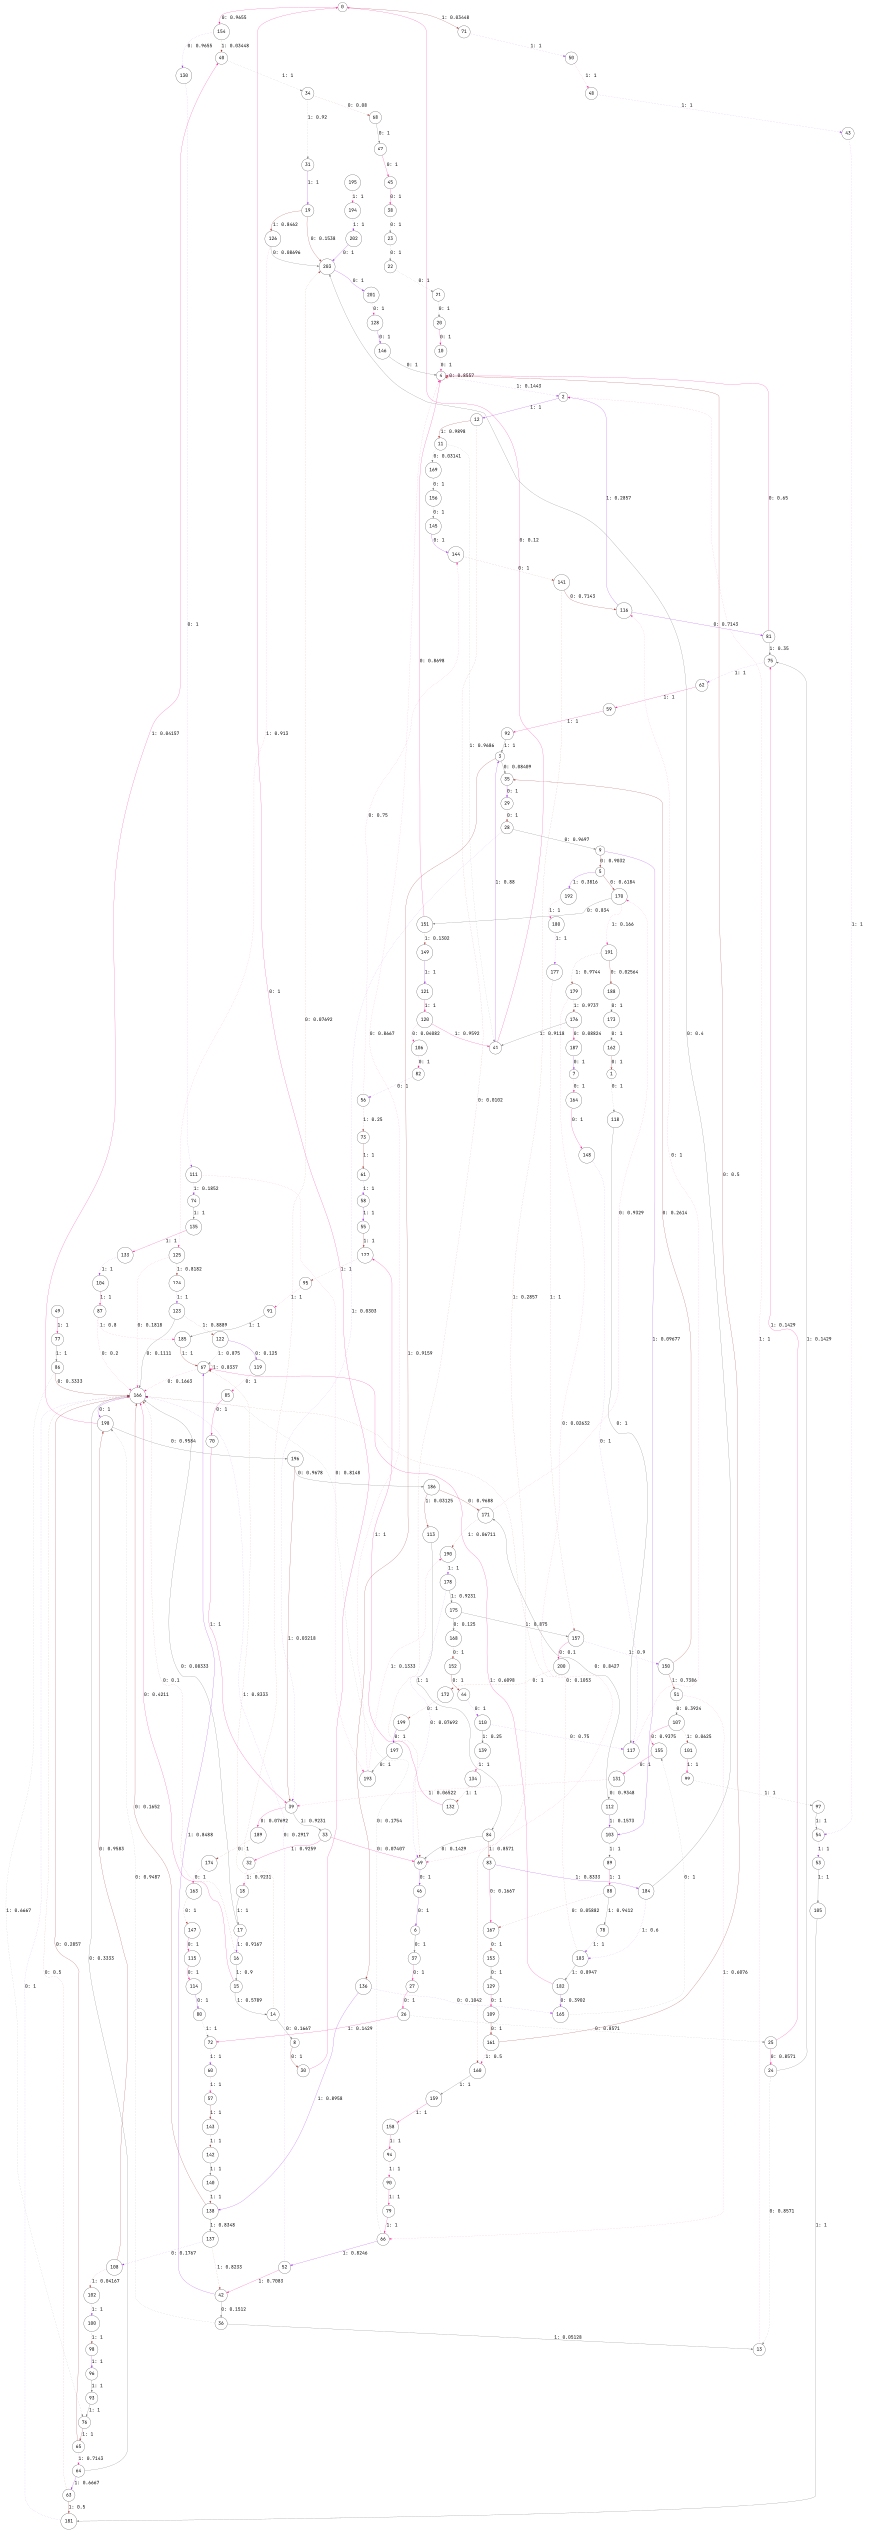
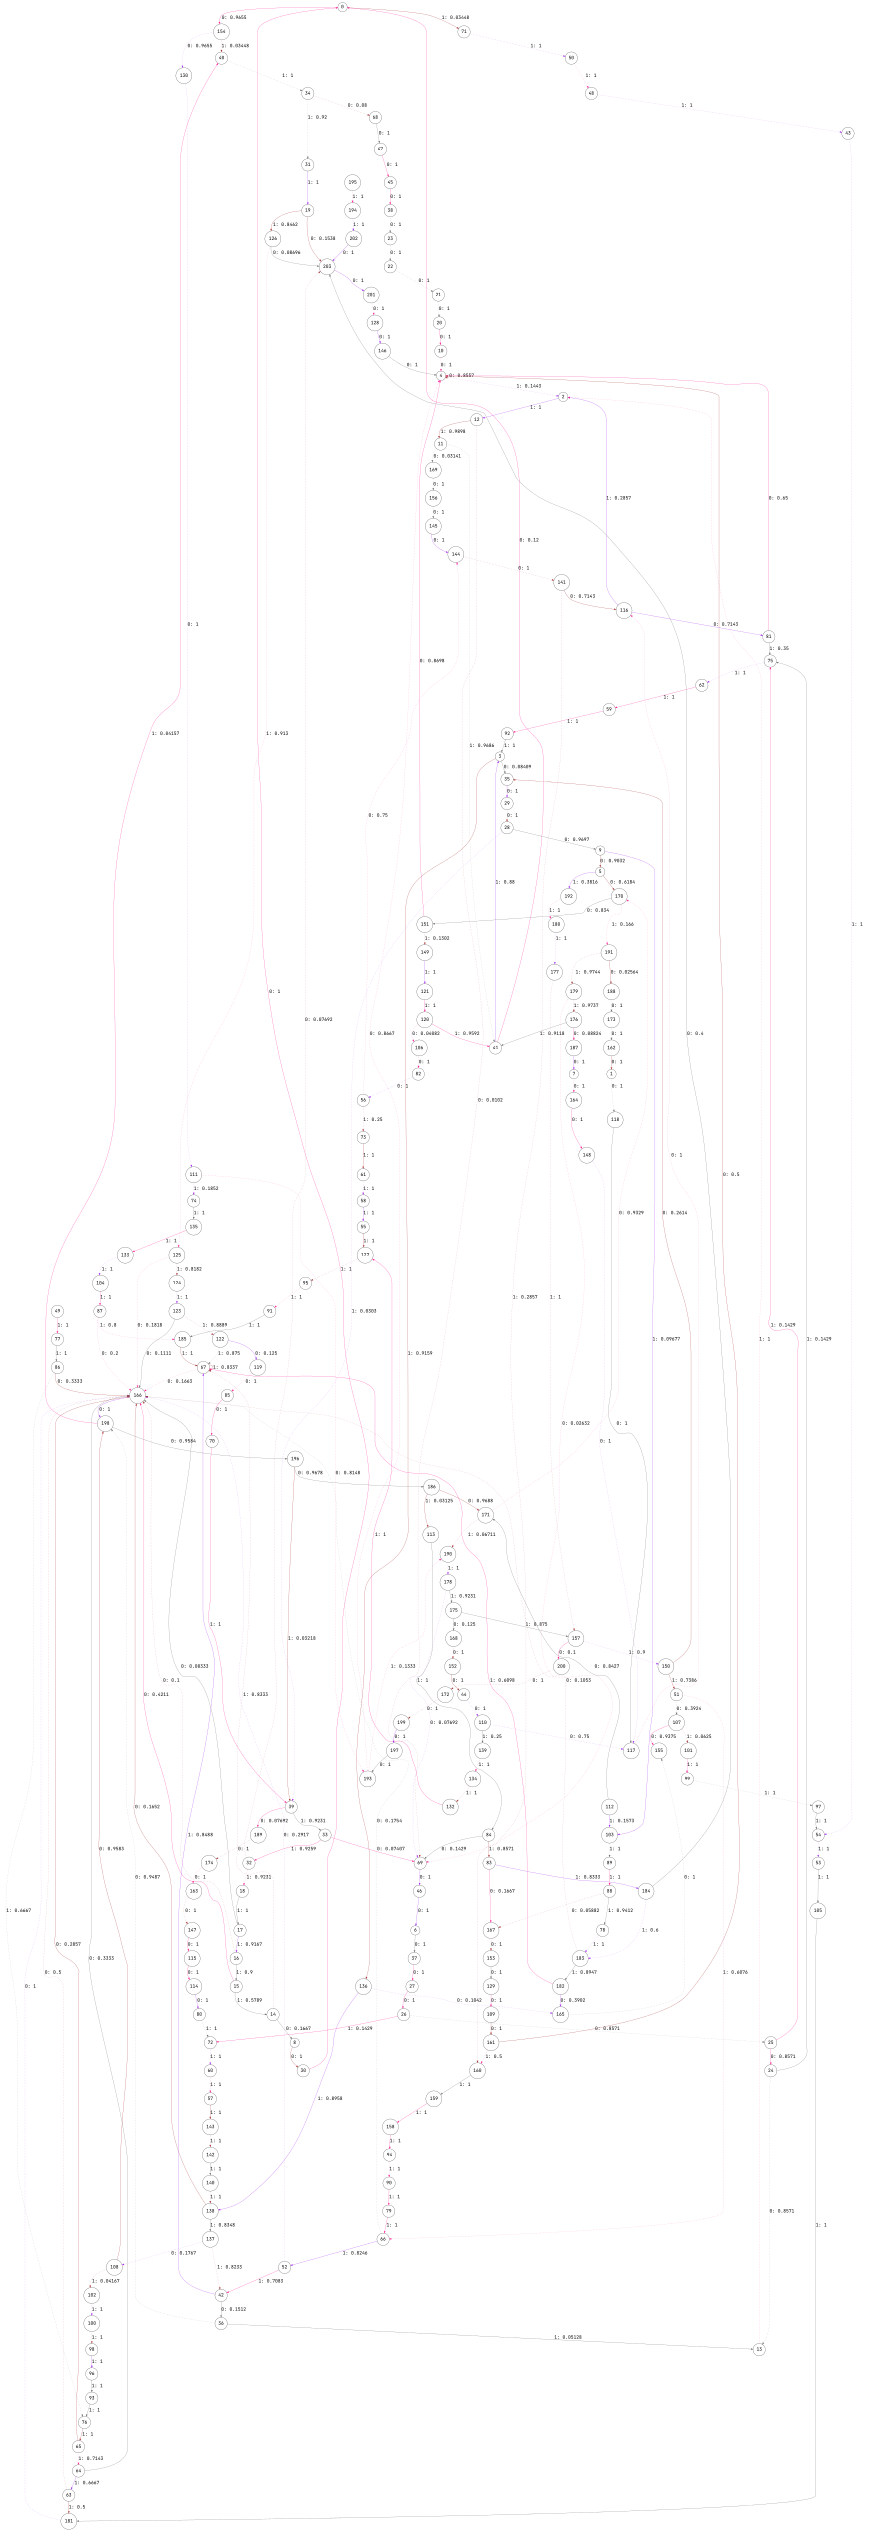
  digraph {
    fontname="JetBrains Mono"
    node [fontname="JetBrains Mono" fontsize=24 shape=circle]
    edge [color=deeppink fontname="JetBrains Mono" fontsize=24 style=solid]
    0
    154
    71
    40
    130
    50
    34
    111
    48
    1
    118
    117
    116
    2
    12
    11
    69
    169
    41
    46
    3
    35
    136
    29
    165
    138
    28
    155
    166
    137
    4
    5
    170
    192
    151
    191
    180
    149
    179
    188
    177
    6
    37
    27
    26
    7
    164
    148
    8
    30
    9
    103
    89
    88
    10
    156
    145
    13
    14
    67
    198
    15
    196
    16
    17
    18
    19
    203
    126
    201
    125
    128
    124
    20
    21
    22
    23
    24
    75
    62
    59
    25
    72
    60
    57
    39
    33
    189
    32
    174
    31
    68
    47
    45
    36
    186
    38
    163
    42
    43
    54
    53
    105
    44
    110
    139
    134
    49
    77
    86
    76
    51
    107
    66
    101
    52
    99
-   131
    181
    55
    127
    95
    91
    56
    144
    73
    141
    61
    160
    58
    143
    142
    140
    92
    63
    64
    65
    70
    74
    135
    133
    104
    78
    183
    182
    79
    80
    81
    82
    83
    167
    184
    153
    129
    84
    85
    87
    185
    90
    93
    94
    96
    97
    98
    100
    102
    106
    112
    108
    109
    161
    159
    132
    193
    190
    178
    171
    113
    114
    115
    119
    120
    121
    122
    123
    146
    158
    147
    150
    152
    157
    200
    172
    199
    162
    168
    176
    173
    175
    197
    187
    194
    202
    195
    0 -> 154 [label="0: 0.9655   "]
    0 -> 71 [color=brown label="1: 0.03448  "]
    154 -> 40 [color=brown label="1: 0.03448  " style=dotted]
    154 -> 130 [color=purple label="0: 0.9655   " style=dotted]
    71 -> 50 [color=purple label="1: 1        " style=dotted]
    40 -> 34 [color=gray40 label="1: 1        " style=dotted]
    130 -> 111 [color=purple label="0: 1        " style=dotted]
    50 -> 48 [label="1: 1        " style=dotted]
    34 -> 31 [color=gray40 label="1: 0.92     " style=dotted]
    34 -> 68 [color=brown label="0: 0.08     " style=dotted]
    111 -> 74 [color=purple label="1: 0.1852   " style=dotted]
    111 -> 193 [label="0: 0.8148   " style=dotted]
    48 -> 43 [color=purple label="1: 1        " style=dotted]
    1 -> 118 [color=gray40 label="0: 1        " style=dotted]
    118 -> 117 [color=gray40 label="0: 1        "]
    117 -> 116 [label="0: 1        " style=dotted]
    116 -> 2 [color=purple label="1: 0.2857   "]
    116 -> 81 [color=purple label="0: 0.7143   "]
    2 -> 12 [color=purple label="1: 1        "]
    12 -> 11 [color=brown label="1: 0.9898   "]
    12 -> 69 [color=brown label="0: 0.0102   " style=dotted]
    11 -> 169 [color=gray40 label="0: 0.03141  " style=dotted]
    11 -> 41 [color=gray40 label="1: 0.9686   " style=dotted]
    69 -> 46 [color=purple label="0: 1        "]
    169 -> 156 [color=gray40 label="0: 1        " style=dotted]
    41 -> 0 [label="0: 0.12     "]
    41 -> 3 [color=purple label="1: 0.88     "]
    46 -> 6 [color=purple label="0: 1        "]
    3 -> 35 [color=gray40 label="0: 0.08409  "]
    3 -> 136 [color=brown label="1: 0.9159   "]
    35 -> 29 [color=purple label="0: 1        "]
    136 -> 165 [color=purple label="0: 0.1042   " style=dotted]
    136 -> 138 [color=purple label="1: 0.8958   "]
    29 -> 28 [color=brown label="0: 1        " style=dotted]
    165 -> 155 [color=gray40 label="0: 1        " style=dotted]
    138 -> 166 [color=brown label="0: 0.1652   "]
    138 -> 137 [color=gray40 label="1: 0.8348   "]
    28 -> 9 [color=gray40 label="0: 0.9697   "]
    28 -> 39 [color=purple label="1: 0.0303   " style=dotted]
-   155 -> 131 [label="0: 1        "]
    166 -> 198 [color=purple label="0: 1        "]
    137 -> 42 [color=brown label="1: 0.8233   " style=dotted]
    137 -> 108 [color=purple label="0: 0.1767   " style=dotted]
    4 -> 2 [color=purple label="1: 0.1443   " style=dotted]
    4 -> 4 [color=brown label="0: 0.8557   " style=dotted]
    5 -> 170 [color=brown label="0: 0.6184   "]
    5 -> 192 [color=purple label="1: 0.3816   "]
    170 -> 151 [color=gray40 label="0: 0.834    "]
    170 -> 191 [label="1: 0.166    " style=dotted]
    192 -> 180 [label="1: 1        " style=dotted]
    151 -> 4 [label="0: 0.8698   "]
    151 -> 149 [color=brown label="1: 0.1302   " style=dotted]
    191 -> 179 [color=brown label="1: 0.9744   " style=dotted]
    191 -> 188 [color=brown label="0: 0.02564  "]
    180 -> 177 [color=purple label="1: 1        " style=dotted]
    149 -> 121 [color=purple label="1: 1        "]
    179 -> 69 [label="0: 0.02632  " style=dotted]
    179 -> 176 [color=brown label="1: 0.9737   " style=dotted]
    188 -> 173 [color=gray40 label="0: 1        " style=dotted]
    177 -> 157 [color=brown label="1: 1        " style=dotted]
    6 -> 37 [color=gray40 label="0: 1        "]
    37 -> 27 [label="0: 1        "]
    27 -> 26 [label="0: 1        "]
    26 -> 25 [color=gray40 label="0: 0.8571   " style=dotted]
    26 -> 72 [label="1: 0.1429   "]
    7 -> 164 [label="0: 1        " style=dotted]
    164 -> 148 [label="0: 1        "]
    148 -> 117 [color=purple label="0: 1        " style=dotted]
    8 -> 30 [color=brown label="0: 1        "]
    30 -> 0 [label="0: 1        "]
    9 -> 5 [color=brown label="0: 0.9032   "]
    9 -> 103 [color=purple label="1: 0.09677  "]
    103 -> 89 [color=gray40 label="1: 1        " style=dotted]
    89 -> 88 [label="1: 1        "]
    88 -> 78 [color=gray40 label="1: 0.9412   "]
    88 -> 167 [color=brown label="0: 0.05882  " style=dotted]
    10 -> 4 [label="0: 1        " style=dotted]
    156 -> 145 [color=gray40 label="0: 1        " style=dotted]
    145 -> 144 [color=purple label="0: 1        "]
    13 -> 2 [label="1: 1        " style=dotted]
    14 -> 8 [color=gray40 label="0: 0.1667   "]
    14 -> 67 [color=brown label="1: 0.8333   " style=dotted]
    67 -> 166 [label="0: 0.1663   " style=dotted]
    67 -> 67 [color=brown label="1: 0.8337   "]
    198 -> 40 [label="1: 0.04157  "]
    198 -> 196 [color=gray40 label="0: 0.9584   "]
    15 -> 166 [label="0: 0.4211   "]
    15 -> 14 [color=gray40 label="1: 0.5789   "]
    196 -> 39 [color=brown label="1: 0.03218  "]
    196 -> 186 [color=gray40 label="0: 0.9678   "]
    16 -> 166 [color=brown label="0: 0.1      " style=dotted]
    16 -> 15 [color=gray40 label="1: 0.9      "]
    17 -> 166 [color=gray40 label="0: 0.08333  "]
    17 -> 16 [color=purple label="1: 0.9167   "]
    18 -> 17 [color=gray40 label="1: 1        "]
    19 -> 203 [color=brown label="0: 0.1538   "]
    19 -> 126 [color=brown label="1: 0.8462   "]
    203 -> 201 [color=purple label="0: 1        "]
    126 -> 203 [color=gray40 label="0: 0.08696  "]
    126 -> 125 [label="1: 0.913    " style=dotted]
    201 -> 128 [label="0: 1        " style=dotted]
    125 -> 166 [label="0: 0.1818   " style=dotted]
    125 -> 124 [color=brown label="1: 0.8182   " style=dotted]
    128 -> 146 [color=purple label="0: 1        "]
    124 -> 123 [color=purple label="1: 1        " style=dotted]
    20 -> 10 [label="0: 1        "]
    21 -> 20 [color=gray40 label="0: 1        " style=dotted]
    22 -> 21 [color=gray40 label="0: 1        " style=dotted]
    23 -> 22 [color=gray40 label="0: 1        " style=dotted]
    24 -> 13 [color=gray40 label="0: 0.8571   " style=dotted]
    24 -> 75 [color=gray40 label="1: 0.1429   "]
    75 -> 62 [color=purple label="1: 1        " style=dotted]
    62 -> 59 [label="1: 1        "]
    59 -> 92 [label="1: 1        "]
    25 -> 24 [label="0: 0.8571   "]
    25 -> 75 [label="1: 0.1429   "]
    72 -> 60 [color=purple label="1: 1        " style=dotted]
    60 -> 57 [label="1: 1        " style=dotted]
    57 -> 143 [color=brown label="1: 1        "]
    39 -> 33 [color=gray40 label="1: 0.9231   "]
    39 -> 189 [label="0: 0.07692  "]
    33 -> 69 [label="0: 0.07407  "]
    33 -> 32 [label="1: 0.9259   "]
    189 -> 174 [color=brown label="0: 1        " style=dotted]
    32 -> 18 [label="1: 0.9231   " style=dotted]
    32 -> 203 [color=brown label="0: 0.07692  " style=dotted]
    174 -> 163 [label="0: 1        " style=dotted]
    31 -> 19 [color=purple label="1: 1        "]
    68 -> 47 [color=gray40 label="0: 1        "]
    47 -> 45 [label="0: 1        "]
    45 -> 38 [label="0: 1        "]
    36 -> 13 [color=gray40 label="1: 0.05128  "]
    36 -> 198 [color=gray40 label="0: 0.9487   " style=dotted]
    186 -> 171 [color=brown label="0: 0.9688   "]
    186 -> 113 [color=brown label="1: 0.03125  "]
    38 -> 23 [color=gray40 label="0: 1        " style=dotted]
    163 -> 147 [color=brown label="0: 1        " style=dotted]
    42 -> 67 [color=purple label="1: 0.8488   "]
    42 -> 36 [color=gray40 label="0: 0.1512   "]
    43 -> 54 [color=purple label="1: 1        " style=dotted]
    54 -> 53 [color=purple label="1: 1        " style=dotted]
    53 -> 105 [color=gray40 label="1: 1        "]
    105 -> 181 [color=gray40 label="1: 1        "]
    44 -> 110 [color=purple label="0: 1        " style=dotted]
    110 -> 117 [color=purple label="0: 0.75     " style=dotted]
    110 -> 139 [color=gray40 label="1: 0.25     "]
    139 -> 134 [label="1: 1        " style=dotted]
    134 -> 132 [color=brown label="1: 1        " style=dotted]
    49 -> 77 [label="1: 1        "]
    77 -> 86 [color=gray40 label="1: 1        "]
    86 -> 166 [color=brown label="0: 0.3333   "]
    86 -> 76 [color=gray40 label="1: 0.6667   " style=dotted]
    76 -> 65 [color=brown label="1: 1        "]
    51 -> 107 [color=gray40 label="0: 0.3924   " style=dotted]
    51 -> 66 [label="1: 0.6076   " style=dotted]
    107 -> 155 [label="0: 0.9375   "]
    107 -> 101 [color=brown label="1: 0.0625   " style=dotted]
    66 -> 166 [color=gray40 label="0: 0.1754   " style=dotted]
    66 -> 52 [color=purple label="1: 0.8246   "]
    101 -> 99 [label="1: 1        "]
    52 -> 166 [color=purple label="0: 0.2917   " style=dotted]
    52 -> 42 [label="1: 0.7083   "]
    99 -> 97 [color=gray40 label="1: 1        " style=dotted]
-   131 -> 39 [label="1: 0.06522  " style=dotted]
-   131 -> 112 [color=gray40 label="0: 0.9348   " style=dotted]
    181 -> 166 [color=purple label="0: 1        " style=dotted]
    55 -> 127 [color=brown label="1: 1        "]
    127 -> 95 [color=brown label="1: 1        " style=dotted]
    95 -> 91 [label="1: 1        " style=dotted]
    91 -> 185 [color=gray40 label="1: 1        "]
    56 -> 144 [label="0: 0.75     " style=dotted]
    56 -> 73 [color=brown label="1: 0.25     " style=dotted]
    144 -> 141 [color=brown label="0: 1        " style=dotted]
    73 -> 61 [color=brown label="1: 1        "]
    141 -> 116 [color=brown label="0: 0.7143   "]
    141 -> 160 [color=brown label="1: 0.2857   " style=dotted]
    61 -> 58 [color=purple label="1: 1        " style=dotted]
    160 -> 159 [color=gray40 label="1: 1        "]
    58 -> 55 [color=purple label="1: 1        "]
    143 -> 142 [color=brown label="1: 1        " style=dotted]
    142 -> 140 [color=gray40 label="1: 1        "]
    140 -> 138 [color=brown label="1: 1        " style=dotted]
    92 -> 3 [color=gray40 label="1: 1        "]
    63 -> 166 [color=brown label="0: 0.5      " style=dotted]
    63 -> 181 [color=brown label="1: 0.5      "]
    64 -> 166 [color=gray40 label="0: 0.3333   "]
    64 -> 63 [color=purple label="1: 0.6667   "]
    65 -> 166 [color=brown label="0: 0.2857   "]
    65 -> 64 [label="1: 0.7143   " style=dotted]
    70 -> 39 [label="1: 1        "]
    74 -> 135 [color=gray40 label="1: 1        "]
    135 -> 133 [label="1: 1        "]
    133 -> 104 [color=purple label="1: 1        " style=dotted]
    104 -> 87 [label="1: 1        "]
    78 -> 183 [color=purple label="1: 1        " style=dotted]
    183 -> 166 [color=brown label="0: 0.1053   " style=dotted]
    183 -> 182 [color=gray40 label="1: 0.8947   "]
    182 -> 165 [color=purple label="0: 0.3902   "]
    182 -> 67 [label="1: 0.6098   "]
    79 -> 66 [label="1: 1        "]
    80 -> 72 [color=gray40 label="1: 1        " style=dotted]
    81 -> 4 [label="0: 0.65     "]
    81 -> 75 [color=gray40 label="1: 0.35     "]
    82 -> 56 [color=purple label="0: 1        " style=dotted]
    83 -> 167 [label="0: 0.1667   "]
    83 -> 184 [color=purple label="1: 0.8333   "]
    167 -> 153 [color=brown label="0: 1        " style=dotted]
    184 -> 203 [color=gray40 label="0: 0.4      "]
    184 -> 183 [color=purple label="1: 0.6      " style=dotted]
    153 -> 129 [color=gray40 label="0: 1        "]
    129 -> 109 [label="0: 1        "]
    84 -> 69 [color=gray40 label="0: 0.1429   "]
    84 -> 83 [color=brown label="1: 0.8571   "]
    85 -> 70 [label="0: 1        "]
    87 -> 166 [label="0: 0.2      " style=dotted]
    87 -> 185 [label="1: 0.8      " style=dotted]
    185 -> 67 [color=brown label="1: 1        "]
    90 -> 79 [label="1: 1        "]
    93 -> 76 [color=gray40 label="1: 1        "]
    94 -> 90 [label="1: 1        " style=dotted]
    96 -> 93 [color=gray40 label="1: 1        "]
    97 -> 54 [color=gray40 label="1: 1        "]
    98 -> 96 [color=purple label="1: 1        "]
    100 -> 98 [color=brown label="1: 1        " style=dotted]
    102 -> 100 [color=purple label="1: 1        " style=dotted]
    106 -> 82 [label="0: 1        " style=dotted]
    112 -> 103 [color=purple label="1: 0.1573   "]
    112 -> 171 [color=gray40 label="0: 0.8427   "]
    108 -> 198 [color=brown label="0: 0.9583   "]
    108 -> 102 [color=brown label="1: 0.04167  " style=dotted]
    109 -> 161 [color=brown label="0: 1        "]
    161 -> 4 [color=brown label="0: 0.5      "]
    161 -> 160 [label="1: 0.5      " style=dotted]
    159 -> 158 [label="1: 1        "]
    132 -> 127 [label="1: 1        "]
    193 -> 4 [label="0: 0.8667   " style=dotted]
    193 -> 190 [label="1: 0.1333   " style=dotted]
    190 -> 178 [color=purple label="1: 1        " style=dotted]
    178 -> 69 [color=purple label="0: 0.07692  " style=dotted]
    178 -> 175 [color=gray40 label="1: 0.9231   "]
    171 -> 170 [label="0: 0.9329   " style=dotted]
    171 -> 190 [color=brown label="1: 0.06711  " style=dotted]
    113 -> 84 [color=gray40 label="1: 1        "]
    114 -> 80 [color=purple label="0: 1        "]
    115 -> 114 [label="0: 1        "]
    119 -> 85 [label="0: 1        " style=dotted]
    120 -> 41 [label="1: 0.9592   "]
    120 -> 106 [label="0: 0.04082  " style=dotted]
    121 -> 120 [label="1: 1        "]
    122 -> 67 [color=gray40 label="1: 0.875    " style=dotted]
    122 -> 119 [color=purple label="0: 0.125    "]
    123 -> 166 [color=gray40 label="0: 0.1111   "]
    123 -> 122 [color=brown label="1: 0.8889   " style=dotted]
    146 -> 4 [color=gray40 label="0: 1        "]
    158 -> 94 [label="1: 1        "]
    147 -> 115 [label="0: 1        "]
    150 -> 35 [color=brown label="0: 0.2614   "]
    150 -> 51 [color=brown label="1: 0.7386   "]
    152 -> 44 [color=brown label="0: 1        "]
    157 -> 150 [color=purple label="1: 0.9      " style=dotted]
    157 -> 200 [label="0: 0.1      "]
    200 -> 172 [color=brown label="0: 1        " style=dotted]
    172 -> 199 [color=brown label="0: 1        " style=dotted]
    199 -> 197 [color=purple label="0: 1        "]
    162 -> 1 [color=brown label="0: 1        "]
    168 -> 152 [color=brown label="0: 1        " style=dotted]
    176 -> 41 [color=gray40 label="1: 0.9118   "]
    176 -> 187 [label="0: 0.08824  "]
    173 -> 162 [color=gray40 label="0: 1        " style=dotted]
    175 -> 157 [color=gray40 label="1: 0.875    "]
    175 -> 168 [color=gray40 label="0: 0.125    "]
    197 -> 193 [color=gray40 label="0: 1        "]
    187 -> 7 [color=purple label="0: 1        "]
    194 -> 202 [color=purple label="1: 1        " style=dotted]
    202 -> 203 [color=purple label="0: 1        "]
    195 -> 194 [label="1: 1        " style=dotted]
  }
